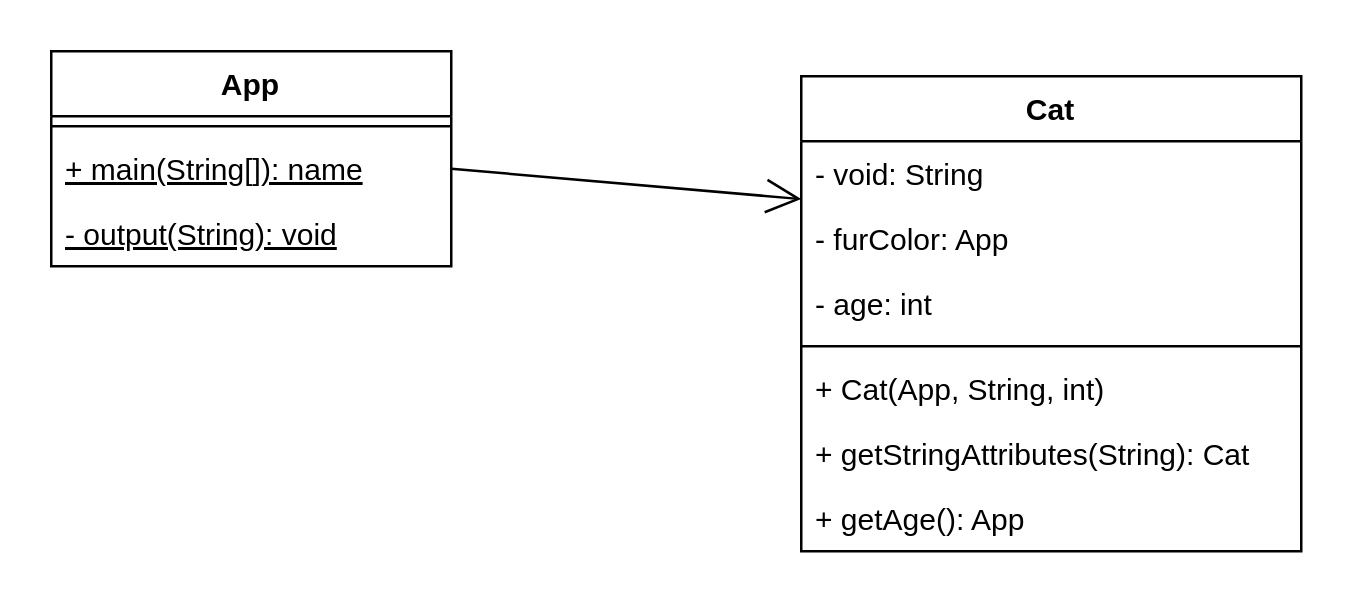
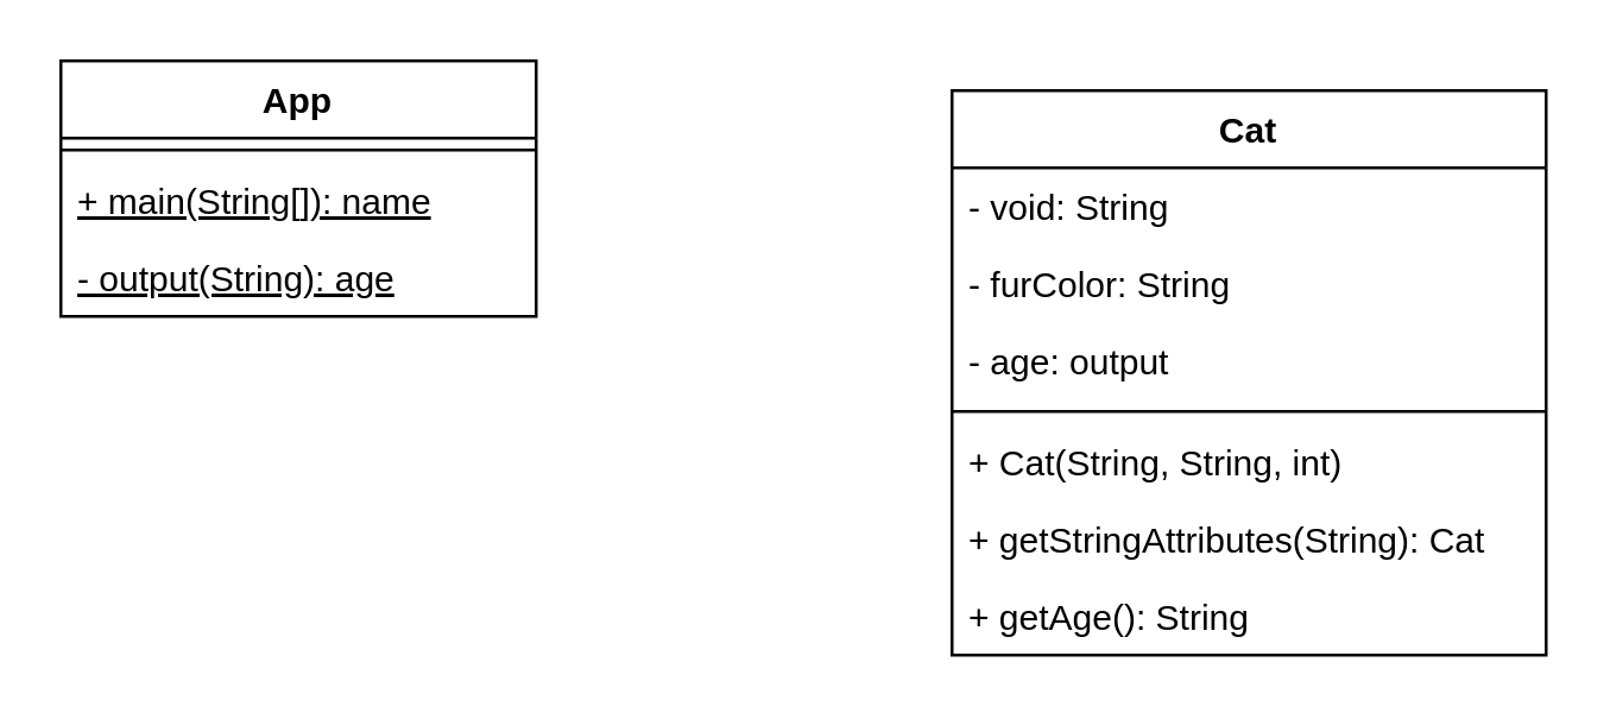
  <mxCell id="0" />
  <mxCell id="1" parent="0" />
  <mxCell id="2" value="Cat" style="swimlane;fontStyle=1;align=center;verticalAlign=top;childLayout=stackLayout;horizontal=1;startSize=26;horizontalStack=0;resizeParent=1;resizeParentMax=0;resizeLast=0;collapsible=1;marginBottom=0;" parent="1" vertex="1"><mxGeometry x="320" y="30" width="200" height="190" as="geometry" /></mxCell>
  <mxCell id="3" value="- void: String" style="text;strokeColor=none;fillColor=none;align=left;verticalAlign=top;spacingLeft=4;spacingRight=4;overflow=hidden;rotatable=0;points=[[0,0.5],[1,0.5]];portConstraint=eastwest;" parent="2" vertex="1"><mxGeometry y="26" width="200" height="26" as="geometry" /></mxCell>
- <mxCell id="4" value="- furColor: App" style="text;strokeColor=none;fillColor=none;align=left;verticalAlign=top;spacingLeft=4;spacingRight=4;overflow=hidden;rotatable=0;points=[[0,0.5],[1,0.5]];portConstraint=eastwest;" parent="2" vertex="1"><mxGeometry y="52" width="200" height="26" as="geometry" /></mxCell>
- <mxCell id="5" value="- age: int" style="text;strokeColor=none;fillColor=none;align=left;verticalAlign=top;spacingLeft=4;spacingRight=4;overflow=hidden;rotatable=0;points=[[0,0.5],[1,0.5]];portConstraint=eastwest;" parent="2" vertex="1"><mxGeometry y="78" width="200" height="26" as="geometry" /></mxCell>
+ <mxCell id="4" value="- furColor: String" style="text;strokeColor=none;fillColor=none;align=left;verticalAlign=top;spacingLeft=4;spacingRight=4;overflow=hidden;rotatable=0;points=[[0,0.5],[1,0.5]];portConstraint=eastwest;" parent="2" vertex="1"><mxGeometry y="52" width="200" height="26" as="geometry" /></mxCell>
+ <mxCell id="5" value="- age: output" style="text;strokeColor=none;fillColor=none;align=left;verticalAlign=top;spacingLeft=4;spacingRight=4;overflow=hidden;rotatable=0;points=[[0,0.5],[1,0.5]];portConstraint=eastwest;" parent="2" vertex="1"><mxGeometry y="78" width="200" height="26" as="geometry" /></mxCell>
  <mxCell id="6" value="" style="line;strokeWidth=1;fillColor=none;align=left;verticalAlign=middle;spacingTop=-1;spacingLeft=3;spacingRight=3;rotatable=0;labelPosition=right;points=[];portConstraint=eastwest;strokeColor=inherit;" parent="2" vertex="1"><mxGeometry y="104" width="200" height="8" as="geometry" /></mxCell>
- <mxCell id="7" value="+ Cat(App, String, int)" style="text;strokeColor=none;fillColor=none;align=left;verticalAlign=top;spacingLeft=4;spacingRight=4;overflow=hidden;rotatable=0;points=[[0,0.5],[1,0.5]];portConstraint=eastwest;" parent="2" vertex="1"><mxGeometry y="112" width="200" height="26" as="geometry" /></mxCell>
+ <mxCell id="7" value="+ Cat(String, String, int)" style="text;strokeColor=none;fillColor=none;align=left;verticalAlign=top;spacingLeft=4;spacingRight=4;overflow=hidden;rotatable=0;points=[[0,0.5],[1,0.5]];portConstraint=eastwest;" parent="2" vertex="1"><mxGeometry y="112" width="200" height="26" as="geometry" /></mxCell>
  <mxCell id="8" value="+ getStringAttributes(String): Cat" style="text;strokeColor=none;fillColor=none;align=left;verticalAlign=top;spacingLeft=4;spacingRight=4;overflow=hidden;rotatable=0;points=[[0,0.5],[1,0.5]];portConstraint=eastwest;" parent="2" vertex="1"><mxGeometry y="138" width="200" height="26" as="geometry" /></mxCell>
- <mxCell id="9" value="+ getAge(): App" style="text;strokeColor=none;fillColor=none;align=left;verticalAlign=top;spacingLeft=4;spacingRight=4;overflow=hidden;rotatable=0;points=[[0,0.5],[1,0.5]];portConstraint=eastwest;" parent="2" vertex="1"><mxGeometry y="164" width="200" height="26" as="geometry" /></mxCell>
+ <mxCell id="9" value="+ getAge(): String" style="text;strokeColor=none;fillColor=none;align=left;verticalAlign=top;spacingLeft=4;spacingRight=4;overflow=hidden;rotatable=0;points=[[0,0.5],[1,0.5]];portConstraint=eastwest;" parent="2" vertex="1"><mxGeometry y="164" width="200" height="26" as="geometry" /></mxCell>
  <mxCell id="10" value="App" style="swimlane;fontStyle=1;align=center;verticalAlign=top;childLayout=stackLayout;horizontal=1;startSize=26;horizontalStack=0;resizeParent=1;resizeParentMax=0;resizeLast=0;collapsible=1;marginBottom=0;" parent="1" vertex="1"><mxGeometry x="20" y="20" width="160" height="86" as="geometry" /></mxCell>
  <mxCell id="11" value="" style="line;strokeWidth=1;fillColor=none;align=left;verticalAlign=middle;spacingTop=-1;spacingLeft=3;spacingRight=3;rotatable=0;labelPosition=right;points=[];portConstraint=eastwest;strokeColor=inherit;" parent="10" vertex="1"><mxGeometry y="26" width="160" height="8" as="geometry" /></mxCell>
  <mxCell id="12" value="+ main(String[]): name" style="text;strokeColor=none;fillColor=none;align=left;verticalAlign=top;spacingLeft=4;spacingRight=4;overflow=hidden;rotatable=0;points=[[0,0.5],[1,0.5]];portConstraint=eastwest;fontStyle=4" parent="10" vertex="1"><mxGeometry y="34" width="160" height="26" as="geometry" /></mxCell>
- <mxCell id="13" value="- output(String): void" style="text;strokeColor=none;fillColor=none;align=left;verticalAlign=top;spacingLeft=4;spacingRight=4;overflow=hidden;rotatable=0;points=[[0,0.5],[1,0.5]];portConstraint=eastwest;fontStyle=4" parent="10" vertex="1"><mxGeometry y="60" width="160" height="26" as="geometry" /></mxCell>
- <mxCell id="14" value="" style="endArrow=open;endFill=1;endSize=12;html=1;exitX=1;exitY=0.5;exitDx=0;exitDy=0;entryX=0;entryY=0.89;entryDx=0;entryDy=0;entryPerimeter=0;" parent="1" source="12" target="3" edge="1"><mxGeometry width="160" relative="1" as="geometry"><mxPoint x="140" y="170" as="sourcePoint" /><mxPoint x="240" y="160" as="targetPoint" /></mxGeometry></mxCell>
+ <mxCell id="13" value="- output(String): age" style="text;strokeColor=none;fillColor=none;align=left;verticalAlign=top;spacingLeft=4;spacingRight=4;overflow=hidden;rotatable=0;points=[[0,0.5],[1,0.5]];portConstraint=eastwest;fontStyle=4" parent="10" vertex="1"><mxGeometry y="60" width="160" height="26" as="geometry" /></mxCell>
